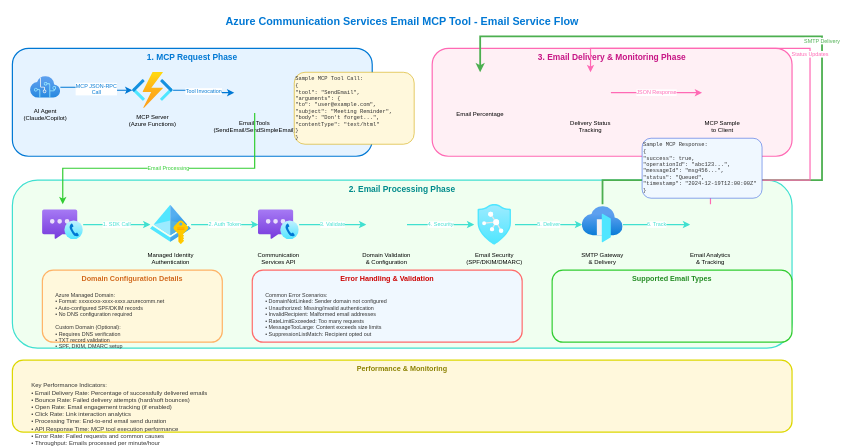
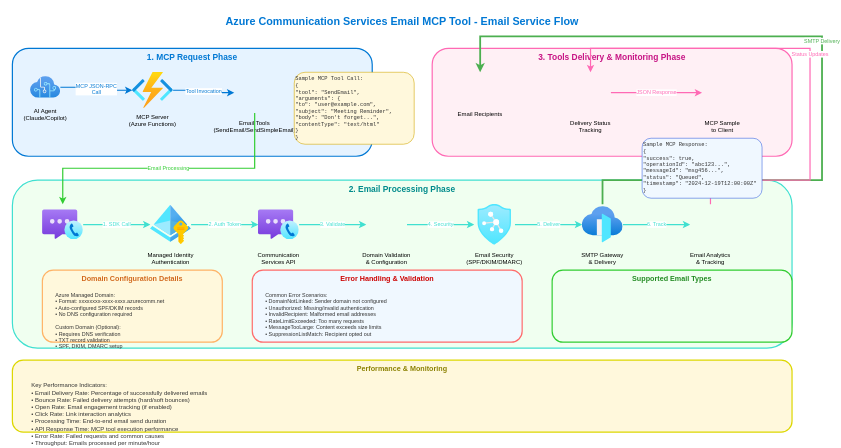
  <mxCell id="0" />
  <mxCell id="1" parent="0" />
  <mxCell id="2" value="Azure Communication Services Email MCP Tool - Email Service Flow" style="text;html=1;strokeColor=none;fillColor=none;align=center;verticalAlign=middle;whiteSpace=wrap;rounded=0;fontStyle=1;fontSize=18;fontColor=#0078D4;" vertex="1" parent="1"><mxGeometry x="370" y="20" width="600" height="30" as="geometry" /></mxCell>
  <mxCell id="3" value="1. MCP Request Phase" style="rounded=1;whiteSpace=wrap;html=1;fillColor=#E6F3FF;strokeColor=#0078D4;strokeWidth=2;fontStyle=1;fontSize=14;fontColor=#0078D4;verticalAlign=top;" vertex="1" parent="1"><mxGeometry x="20" y="80" width="600" height="180" as="geometry" /></mxCell>
  <mxCell id="4" value="" style="image;aspect=fixed;perimeter=ellipsePerimeter;html=1;align=center;shadow=0;dashed=0;spacingTop=3;image=img/lib/azure2/ai_machine_learning/Cognitive_Services.svg;fontSize=12;" vertex="1" parent="1"><mxGeometry x="50" y="120" width="50" height="50" as="geometry" /></mxCell>
  <mxCell id="5" value="AI Agent&#10;(Claude/Copilot)" style="text;html=1;strokeColor=none;fillColor=none;align=center;verticalAlign=middle;whiteSpace=wrap;rounded=0;fontSize=10;" vertex="1" parent="1"><mxGeometry x="30" y="175" width="90" height="30" as="geometry" /></mxCell>
  <mxCell id="6" value="" style="image;aspect=fixed;perimeter=ellipsePerimeter;html=1;align=center;shadow=0;dashed=0;spacingTop=3;image=img/lib/azure2/compute/Function_Apps.svg;fontSize=12;" vertex="1" parent="1"><mxGeometry x="220" y="120" width="68" height="60" as="geometry" /></mxCell>
  <mxCell id="7" value="MCP Server&#10;(Azure Functions)" style="text;html=1;strokeColor=none;fillColor=none;align=center;verticalAlign=middle;whiteSpace=wrap;rounded=0;fontSize=10;" vertex="1" parent="1"><mxGeometry x="200" y="185" width="108" height="30" as="geometry" /></mxCell>
  <mxCell id="8" value="" style="image;aspect=fixed;perimeter=ellipsePerimeter;html=1;align=center;shadow=0;dashed=0;spacingTop=3;image=img/lib/azure2/other/Code.svg;fontSize=12;" vertex="1" parent="1"><mxGeometry x="390" y="120" width="68" height="68" as="geometry" /></mxCell>
  <mxCell id="9" value="Email Tools&#10;(SendEmail/SendSimpleEmail)" style="text;html=1;strokeColor=none;fillColor=none;align=center;verticalAlign=middle;whiteSpace=wrap;rounded=0;fontSize=10;" vertex="1" parent="1"><mxGeometry x="370" y="195" width="108" height="30" as="geometry" /></mxCell>
  <mxCell id="10" value="Sample MCP Tool Call:&#10;{&#10;  &quot;tool&quot;: &quot;SendEmail&quot;,&#10;  &quot;arguments&quot;: {&#10;    &quot;to&quot;: &quot;user@example.com&quot;,&#10;    &quot;subject&quot;: &quot;Meeting Reminder&quot;,&#10;    &quot;body&quot;: &quot;Don't forget...&quot;,&#10;    &quot;contentType&quot;: &quot;text/html&quot;&#10;  }&#10;}" style="rounded=1;whiteSpace=wrap;html=1;fillColor=#FFF8DC;strokeColor=#D4AC0D;strokeWidth=1;fontSize=9;fontColor=#333;align=left;verticalAlign=top;fontFamily=Courier New;" vertex="1" parent="1"><mxGeometry x="490" y="120" width="200" height="120" as="geometry" /></mxCell>
  <mxCell id="11" value="MCP JSON-RPC&#10;Call" style="edgeStyle=orthogonalEdgeStyle;rounded=0;orthogonalLoop=1;jettySize=auto;html=1;strokeColor=#0078D4;strokeWidth=2;fontSize=9;fontColor=#0078D4;" edge="1" parent="1" source="4" target="6"><mxGeometry relative="1" as="geometry" /></mxCell>
  <mxCell id="12" value="Tool Invocation" style="edgeStyle=orthogonalEdgeStyle;rounded=0;orthogonalLoop=1;jettySize=auto;html=1;strokeColor=#0078D4;strokeWidth=2;fontSize=9;fontColor=#0078D4;" edge="1" parent="1" source="6" target="8"><mxGeometry relative="1" as="geometry" /></mxCell>
  <mxCell id="13" value="2. Email Processing Phase" style="rounded=1;whiteSpace=wrap;html=1;fillColor=#F0FFF0;strokeColor=#40E0D0;strokeWidth=2;fontStyle=1;fontSize=14;fontColor=#008B8B;verticalAlign=top;" vertex="1" parent="1"><mxGeometry x="20" y="300" width="1300" height="280" as="geometry" /></mxCell>
  <mxCell id="14" value="" style="image;aspect=fixed;perimeter=ellipsePerimeter;html=1;align=center;shadow=0;dashed=0;spacingTop=3;image=img/lib/azure2/other/Azure_Communication_Services.svg;fontSize=12;" vertex="1" parent="1"><mxGeometry x="70" y="340" width="68" height="68" as="geometry" /></mxCell>
  <mxCell id="15" value="" style="image;aspect=fixed;perimeter=ellipsePerimeter;html=1;align=center;shadow=0;dashed=0;spacingTop=3;image=img/lib/azure2/identity/Managed_Identities.svg;fontSize=12;" vertex="1" parent="1"><mxGeometry x="250" y="340" width="68" height="68" as="geometry" /></mxCell>
  <mxCell id="16" value="Managed Identity&#10;Authentication" style="text;html=1;strokeColor=none;fillColor=none;align=center;verticalAlign=middle;whiteSpace=wrap;rounded=0;fontSize=10;" vertex="1" parent="1"><mxGeometry x="230" y="415" width="108" height="30" as="geometry" /></mxCell>
  <mxCell id="17" value="" style="image;aspect=fixed;perimeter=ellipsePerimeter;html=1;align=center;shadow=0;dashed=0;spacingTop=3;image=img/lib/azure2/other/Azure_Communication_Services.svg;fontSize=12;" vertex="1" parent="1"><mxGeometry x="430" y="340" width="68" height="68" as="geometry" /></mxCell>
  <mxCell id="18" value="Communication&#10;Services API" style="text;html=1;strokeColor=none;fillColor=none;align=center;verticalAlign=middle;whiteSpace=wrap;rounded=0;fontSize=10;" vertex="1" parent="1"><mxGeometry x="410" y="415" width="108" height="30" as="geometry" /></mxCell>
  <mxCell id="19" value="" style="image;aspect=fixed;perimeter=ellipsePerimeter;html=1;align=center;shadow=0;dashed=0;spacingTop=3;image=img/lib/azure2/other/Email_Communication_Services.svg;fontSize=12;" vertex="1" parent="1"><mxGeometry x="610" y="340" width="68" height="68" as="geometry" /></mxCell>
  <mxCell id="20" value="Domain Validation&#10;&amp; Configuration" style="text;html=1;strokeColor=none;fillColor=none;align=center;verticalAlign=middle;whiteSpace=wrap;rounded=0;fontSize=10;" vertex="1" parent="1"><mxGeometry x="590" y="415" width="108" height="30" as="geometry" /></mxCell>
  <mxCell id="21" value="" style="image;aspect=fixed;perimeter=ellipsePerimeter;html=1;align=center;shadow=0;dashed=0;spacingTop=3;image=img/lib/azure2/security/Azure_Defender.svg;fontSize=12;" vertex="1" parent="1"><mxGeometry x="790" y="340" width="68" height="68" as="geometry" /></mxCell>
  <mxCell id="22" value="Email Security&#10;(SPF/DKIM/DMARC)" style="text;html=1;strokeColor=none;fillColor=none;align=center;verticalAlign=middle;whiteSpace=wrap;rounded=0;fontSize=10;" vertex="1" parent="1"><mxGeometry x="770" y="415" width="108" height="30" as="geometry" /></mxCell>
  <mxCell id="23" value="" style="image;aspect=fixed;perimeter=ellipsePerimeter;html=1;align=center;shadow=0;dashed=0;spacingTop=3;image=img/lib/azure2/networking/Front_Doors.svg;fontSize=12;" vertex="1" parent="1"><mxGeometry x="970" y="340" width="68" height="68" as="geometry" /></mxCell>
  <mxCell id="24" value="SMTP Gateway&#10;&amp; Delivery" style="text;html=1;strokeColor=none;fillColor=none;align=center;verticalAlign=middle;whiteSpace=wrap;rounded=0;fontSize=10;" vertex="1" parent="1"><mxGeometry x="950" y="415" width="108" height="30" as="geometry" /></mxCell>
  <mxCell id="25" value="" style="image;aspect=fixed;perimeter=ellipsePerimeter;html=1;align=center;shadow=0;dashed=0;spacingTop=3;image=img/lib/azure2/other/Azure_Monitor.svg;fontSize=12;" vertex="1" parent="1"><mxGeometry x="1150" y="340" width="68" height="68" as="geometry" /></mxCell>
  <mxCell id="26" value="Email Analytics&#10;&amp; Tracking" style="text;html=1;strokeColor=none;fillColor=none;align=center;verticalAlign=middle;whiteSpace=wrap;rounded=0;fontSize=10;" vertex="1" parent="1"><mxGeometry x="1130" y="415" width="108" height="30" as="geometry" /></mxCell>
  <mxCell id="27" value="1. SDK Call" style="edgeStyle=orthogonalEdgeStyle;rounded=0;orthogonalLoop=1;jettySize=auto;html=1;strokeColor=#40E0D0;strokeWidth=2;fontSize=9;fontColor=#40E0D0;" edge="1" parent="1" source="14" target="15"><mxGeometry relative="1" as="geometry" /></mxCell>
  <mxCell id="28" value="2. Auth Token" style="edgeStyle=orthogonalEdgeStyle;rounded=0;orthogonalLoop=1;jettySize=auto;html=1;strokeColor=#40E0D0;strokeWidth=2;fontSize=9;fontColor=#40E0D0;" edge="1" parent="1" source="15" target="17"><mxGeometry relative="1" as="geometry" /></mxCell>
  <mxCell id="29" value="3. Validate" style="edgeStyle=orthogonalEdgeStyle;rounded=0;orthogonalLoop=1;jettySize=auto;html=1;strokeColor=#40E0D0;strokeWidth=2;fontSize=9;fontColor=#40E0D0;" edge="1" parent="1" source="17" target="19"><mxGeometry relative="1" as="geometry" /></mxCell>
  <mxCell id="30" value="4. Security" style="edgeStyle=orthogonalEdgeStyle;rounded=0;orthogonalLoop=1;jettySize=auto;html=1;strokeColor=#40E0D0;strokeWidth=2;fontSize=9;fontColor=#40E0D0;" edge="1" parent="1" source="19" target="21"><mxGeometry relative="1" as="geometry" /></mxCell>
  <mxCell id="31" value="5. Deliver" style="edgeStyle=orthogonalEdgeStyle;rounded=0;orthogonalLoop=1;jettySize=auto;html=1;strokeColor=#40E0D0;strokeWidth=2;fontSize=9;fontColor=#40E0D0;" edge="1" parent="1" source="21" target="23"><mxGeometry relative="1" as="geometry" /></mxCell>
  <mxCell id="32" value="6. Track" style="edgeStyle=orthogonalEdgeStyle;rounded=0;orthogonalLoop=1;jettySize=auto;html=1;strokeColor=#40E0D0;strokeWidth=2;fontSize=9;fontColor=#40E0D0;" edge="1" parent="1" source="23" target="25"><mxGeometry relative="1" as="geometry" /></mxCell>
  <mxCell id="33" value="Domain Configuration Details" style="rounded=1;whiteSpace=wrap;html=1;fillColor=#FFF8DC;strokeColor=#FFB366;strokeWidth=2;fontStyle=1;fontSize=12;fontColor=#D2691E;verticalAlign=top;" vertex="1" parent="1"><mxGeometry x="70" y="450" width="300" height="120" as="geometry" /></mxCell>
  <mxCell id="34" value="Azure Managed Domain:&#10;• Format: xxxxxxxx-xxxx-xxxx.azurecomm.net&#10;• Auto-configured SPF/DKIM records&#10;• No DNS configuration required&#10;&#10;Custom Domain (Optional):&#10;• Requires DNS verification&#10;• TXT record validation&#10;• SPF, DKIM, DMARC setup" style="text;html=1;strokeColor=none;fillColor=none;align=left;verticalAlign=top;whiteSpace=wrap;rounded=0;fontSize=9;fontColor=#333;" vertex="1" parent="1"><mxGeometry x="90" y="480" width="260" height="80" as="geometry" /></mxCell>
- <mxCell id="35" value="3. Email Delivery &amp; Monitoring Phase" style="rounded=1;whiteSpace=wrap;html=1;fillColor=#FFF0F5;strokeColor=#FF69B4;strokeWidth=2;fontStyle=1;fontSize=14;fontColor=#C71585;verticalAlign=top;" vertex="1" parent="1"><mxGeometry x="720" y="80" width="600" height="180" as="geometry" /></mxCell>
+ <mxCell id="35" value="3. Tools Delivery &amp; Monitoring Phase" style="rounded=1;whiteSpace=wrap;html=1;fillColor=#FFF0F5;strokeColor=#FF69B4;strokeWidth=2;fontStyle=1;fontSize=14;fontColor=#C71585;verticalAlign=top;" vertex="1" parent="1"><mxGeometry x="720" y="80" width="600" height="180" as="geometry" /></mxCell>
  <mxCell id="36" value="" style="image;aspect=fixed;perimeter=ellipsePerimeter;html=1;align=center;shadow=0;dashed=0;spacingTop=3;image=img/lib/azure2/other/Email.svg;fontSize=12;" vertex="1" parent="1"><mxGeometry x="770" y="120" width="60" height="45" as="geometry" /></mxCell>
- <mxCell id="37" value="Email Percentage" style="text;html=1;strokeColor=none;fillColor=none;align=center;verticalAlign=middle;whiteSpace=wrap;rounded=0;fontSize=10;" vertex="1" parent="1"><mxGeometry x="750" y="175" width="100" height="30" as="geometry" /></mxCell>
+ <mxCell id="37" value="Email Recipients" style="text;html=1;strokeColor=none;fillColor=none;align=center;verticalAlign=middle;whiteSpace=wrap;rounded=0;fontSize=10;" vertex="1" parent="1"><mxGeometry x="750" y="175" width="100" height="30" as="geometry" /></mxCell>
  <mxCell id="38" value="" style="image;aspect=fixed;perimeter=ellipsePerimeter;html=1;align=center;shadow=0;dashed=0;spacingTop=3;image=img/lib/azure2/other/Application_Insights.svg;fontSize=12;" vertex="1" parent="1"><mxGeometry x="950" y="120" width="68" height="68" as="geometry" /></mxCell>
  <mxCell id="39" value="Delivery Status&#10;Tracking" style="text;html=1;strokeColor=none;fillColor=none;align=center;verticalAlign=middle;whiteSpace=wrap;rounded=0;fontSize=10;" vertex="1" parent="1"><mxGeometry x="930" y="195" width="108" height="30" as="geometry" /></mxCell>
  <mxCell id="40" value="" style="image;aspect=fixed;perimeter=ellipsePerimeter;html=1;align=center;shadow=0;dashed=0;spacingTop=3;image=img/lib/azure2/other/Code.svg;fontSize=12;" vertex="1" parent="1"><mxGeometry x="1170" y="120" width="68" height="68" as="geometry" /></mxCell>
  <mxCell id="41" value="MCP Sample&#10;to Client" style="text;html=1;strokeColor=none;fillColor=none;align=center;verticalAlign=middle;whiteSpace=wrap;rounded=0;fontSize=10;" vertex="1" parent="1"><mxGeometry x="1150" y="195" width="108" height="30" as="geometry" /></mxCell>
  <mxCell id="42" value="SMTP Delivery" style="edgeStyle=orthogonalEdgeStyle;rounded=0;orthogonalLoop=1;jettySize=auto;html=1;strokeColor=#4CAF50;strokeWidth=3;fontSize=9;fontColor=#4CAF50;" edge="1" parent="1" source="23" target="36"><mxGeometry relative="1" as="geometry"><Array as="points"><mxPoint x="1004" y="300" /><mxPoint x="1370" y="300" /><mxPoint x="1370" y="60" /><mxPoint x="800" y="60" /></Array></mxGeometry></mxCell>
  <mxCell id="43" value="Status Updates" style="edgeStyle=orthogonalEdgeStyle;rounded=0;orthogonalLoop=1;jettySize=auto;html=1;strokeColor=#FF69B4;strokeWidth=2;fontSize=9;fontColor=#FF69B4;" edge="1" parent="1" source="25" target="38"><mxGeometry relative="1" as="geometry"><Array as="points"><mxPoint x="1184" y="300" /><mxPoint x="1350" y="300" /><mxPoint x="1350" y="80" /><mxPoint x="984" y="80" /></Array></mxGeometry></mxCell>
  <mxCell id="44" value="JSON Response" style="edgeStyle=orthogonalEdgeStyle;rounded=0;orthogonalLoop=1;jettySize=auto;html=1;strokeColor=#FF69B4;strokeWidth=2;fontSize=9;fontColor=#FF69B4;" edge="1" parent="1" source="38" target="40"><mxGeometry relative="1" as="geometry" /></mxCell>
  <mxCell id="45" value="Sample MCP Response:&#10;{&#10;  &quot;success&quot;: true,&#10;  &quot;operationId&quot;: &quot;abc123...&quot;,&#10;  &quot;messageId&quot;: &quot;msg456...&quot;,&#10;  &quot;status&quot;: &quot;Queued&quot;,&#10;  &quot;timestamp&quot;: &quot;2024-12-19T12:00:00Z&quot;&#10;}" style="rounded=1;whiteSpace=wrap;html=1;fillColor=#F0F8FF;strokeColor=#4169E1;strokeWidth=1;fontSize=9;fontColor=#333;align=left;verticalAlign=top;fontFamily=Courier New;" vertex="1" parent="1"><mxGeometry x="1070" y="230" width="200" height="100" as="geometry" /></mxCell>
  <mxCell id="46" value="Error Handling &amp; Validation" style="rounded=1;whiteSpace=wrap;html=1;fillColor=#f0f8ff;strokeColor=#FF6B6B;strokeWidth=2;fontStyle=1;fontSize=12;fontColor=#CC0000;verticalAlign=top;" vertex="1" parent="1"><mxGeometry x="420" y="450" width="450" height="120" as="geometry" /></mxCell>
  <mxCell id="47" value="Common Error Scenarios:&#10;• DomainNotLinked: Sender domain not configured&#10;• Unauthorized: Missing/invalid authentication&#10;• InvalidRecipient: Malformed email addresses&#10;• RateLimitExceeded: Too many requests&#10;• MessageTooLarge: Content exceeds size limits&#10;• SuppressionListMatch: Recipient opted out" style="text;html=1;strokeColor=none;fillColor=none;align=left;verticalAlign=top;whiteSpace=wrap;rounded=0;fontSize=9;fontColor=#333;" vertex="1" parent="1"><mxGeometry x="440" y="480" width="410" height="80" as="geometry" /></mxCell>
  <mxCell id="48" value="Supported Email Types" style="rounded=1;whiteSpace=wrap;html=1;fillColor=#F0FFF0;strokeColor=#32CD32;strokeWidth=2;fontStyle=1;fontSize=12;fontColor=#228B22;verticalAlign=top;" vertex="1" parent="1"><mxGeometry x="920" y="450" width="400" height="120" as="geometry" /></mxCell>
  <mxCell id="49" value="Performance &amp; Monitoring" style="rounded=1;whiteSpace=wrap;html=1;fillColor=#FFF8DC;strokeColor=#DDD700;strokeWidth=2;fontStyle=1;fontSize=12;fontColor=#8B8000;verticalAlign=top;" vertex="1" parent="1"><mxGeometry x="20" y="600" width="1300" height="120" as="geometry" /></mxCell>
  <mxCell id="50" value="Key Performance Indicators:&#10;• Email Delivery Rate: Percentage of successfully delivered emails&#10;• Bounce Rate: Failed delivery attempts (hard/soft bounces)&#10;• Open Rate: Email engagement tracking (if enabled)&#10;• Click Rate: Link interaction analytics&#10;• Processing Time: End-to-end email send duration&#10;• API Response Time: MCP tool execution performance&#10;• Error Rate: Failed requests and common causes&#10;• Throughput: Emails processed per minute/hour" style="text;html=1;strokeColor=none;fillColor=none;align=left;verticalAlign=top;whiteSpace=wrap;rounded=0;fontSize=10;fontColor=#333;" vertex="1" parent="1"><mxGeometry x="50" y="630" width="1200" height="80" as="geometry" /></mxCell>
  <mxCell id="51" value="Email Processing" style="edgeStyle=orthogonalEdgeStyle;rounded=0;orthogonalLoop=1;jettySize=auto;html=1;strokeColor=#32CD32;strokeWidth=2;fontSize=9;fontColor=#32CD32;" edge="1" parent="1" source="8" target="14"><mxGeometry relative="1" as="geometry"><Array as="points"><mxPoint x="424" y="280" /><mxPoint x="104" y="280" /></Array></mxGeometry></mxCell>
